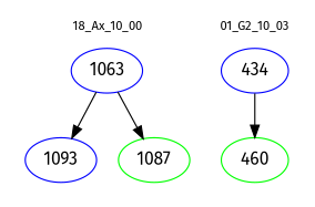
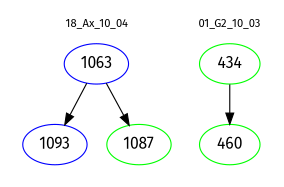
  digraph {
    fontname="Fira Sans"
    node [color=blue fontname="Fira Sans"]
    edge [color=black fontname="Fira Sans"]
    n1 [label=1093]
    n2 [label=1063]
    n3 [color=green label=1087]
-   n4 [label=434]
+   n4 [color=green label=434]
    n5 [color=green label=460]
    subgraph cluster_1 {
      color=white
      fontsize=10
-     label="18_Ax_10_00"
+     label="18_Ax_10_04"
      n1
      n2
      n3
    }
    subgraph cluster_2 {
      color=white
      fontsize=10
      label="01_G2_10_03"
      n4
      n5
    }
    n2 -> n1
    n2 -> n3
    n4 -> n5
  }
